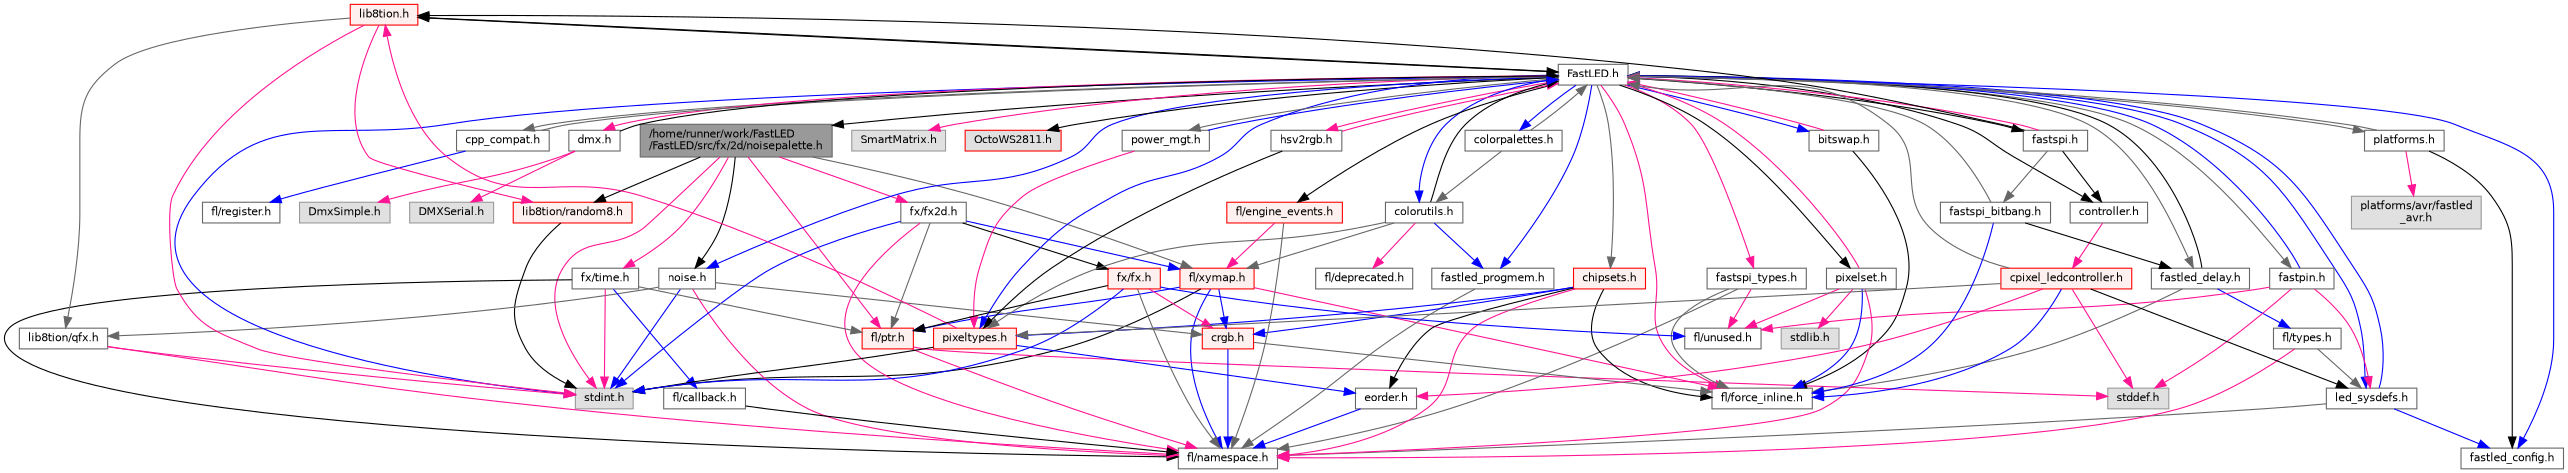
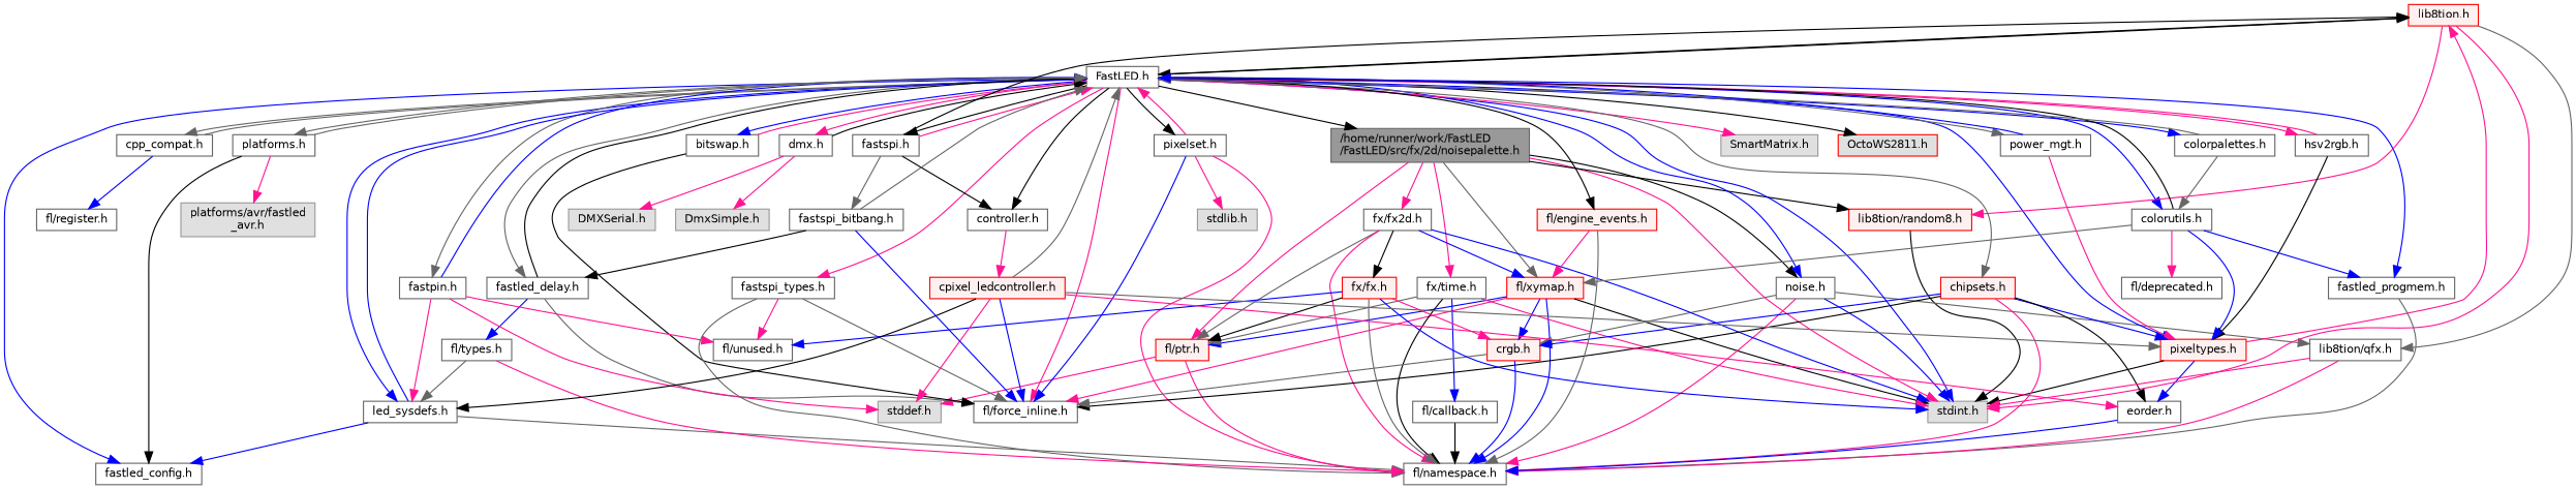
  digraph {
    node [color=grey40 fillcolor=white fontname=Helvetica fontsize=10 shape=box style=filled]
    edge [color=deeppink fontname=Helvetica fontsize=10 labelfontname=Helvetica labelfontsize=10 style=solid]
    n1 [color=gray40 fillcolor=grey60 fontcolor=black height=0.2 label="/home/runner/work/FastLED\l/FastLED/src/fx/2d/noisepalette.h" width=0.4]
    n2 [color=grey60 fillcolor="#E0E0E0" height=0.2 label="stdint.h" width=0.4]
    n3 [color=red fillcolor="#FFF0F0" height=0.2 label="lib8tion/random8.h" width=0.4]
    n4 [color=red fillcolor="#FFF0F0" height=0.2 label="fl/xymap.h" width=0.4]
    n5 [color=red fillcolor="#FFF0F0" height=0.2 label="fl/ptr.h" width=0.4]
    n6 [height=0.2 label="noise.h" width=0.4]
    n7 [height=0.2 label="fx/fx2d.h" width=0.4]
    n8 [height=0.2 label="fx/time.h" width=0.4]
    n9 [height=0.2 label="FastLED.h" width=0.4]
    n10 [color=grey60 fillcolor="#E0E0E0" height=0.2 label="SmartMatrix.h" width=0.4]
    n11 [color=red fillcolor="#E0E0E0" height=0.2 label="OctoWS2811.h" width=0.4]
    n12 [height=0.2 label="fl/force_inline.h" width=0.4]
    n13 [height=0.2 label="cpp_compat.h" width=0.4]
    n14 [height=0.2 label="fastled_config.h" width=0.4]
    n15 [height=0.2 label="led_sysdefs.h" width=0.4]
    n16 [height=0.2 label="fastled_delay.h" width=0.4]
    n17 [height=0.2 label="bitswap.h" width=0.4]
    n18 [height=0.2 label="controller.h" width=0.4]
    n19 [color=red fillcolor="#FFF0F0" height=0.2 label="pixeltypes.h" width=0.4]
    n20 [color=red fillcolor="#FFF0F0" height=0.2 label="lib8tion.h" width=0.4]
    n21 [height=0.2 label="fastpin.h" width=0.4]
    n22 [height=0.2 label="fastspi_types.h" width=0.4]
    n23 [height=0.2 label="dmx.h" width=0.4]
    n24 [height=0.2 label="platforms.h" width=0.4]
    n25 [height=0.2 label="fastled_progmem.h" width=0.4]
    n26 [height=0.2 label="hsv2rgb.h" width=0.4]
    n27 [height=0.2 label="colorutils.h" width=0.4]
    n28 [height=0.2 label="pixelset.h" width=0.4]
    n29 [height=0.2 label="colorpalettes.h" width=0.4]
    n30 [height=0.2 label="power_mgt.h" width=0.4]
    n31 [height=0.2 label="fastspi.h" width=0.4]
    n32 [color=red fillcolor="#FFF0F0" height=0.2 label="chipsets.h" width=0.4]
    n33 [color=red fillcolor="#FFF0F0" height=0.2 label="fl/engine_events.h" width=0.4]
    n34 [height=0.2 label="fl/namespace.h" width=0.4]
    n35 [color=red fillcolor="#FFF0F0" height=0.2 label="crgb.h" width=0.4]
    n36 [color=grey60 fillcolor="#E0E0E0" height=0.2 label="stddef.h" width=0.4]
    n37 [height=0.2 label="lib8tion/qfx.h" width=0.4]
    n38 [color=red fillcolor="#FFF0F0" height=0.2 label="fx/fx.h" width=0.4]
    n39 [height=0.2 label="fl/callback.h" width=0.4]
    n40 [height=0.2 label="fl/register.h" width=0.4]
    n41 [height=0.2 label="fl/types.h" width=0.4]
    n42 [color=red fillcolor="#FFF0F0" height=0.2 label="cpixel_ledcontroller.h" width=0.4]
    n43 [height=0.2 label="eorder.h" width=0.4]
    n44 [height=0.2 label="fl/unused.h" width=0.4]
    n45 [color=grey60 fillcolor="#E0E0E0" height=0.2 label="DmxSimple.h" width=0.4]
    n46 [color=grey60 fillcolor="#E0E0E0" height=0.2 label="DMXSerial.h" width=0.4]
    n47 [color=grey60 fillcolor="#E0E0E0" height=0.2 label="platforms/avr/fastled\l_avr.h" width=0.4]
    n48 [height=0.2 label="fl/deprecated.h" width=0.4]
    n49 [color=grey60 fillcolor="#E0E0E0" height=0.2 label="stdlib.h" width=0.4]
    n50 [height=0.2 label="fastspi_bitbang.h" width=0.4]
    n1 -> n2
    n1 -> n3 [color=black]
    n1 -> n4 [color=gray40]
    n1 -> n5
    n1 -> n6 [color=black]
    n1 -> n7
    n1 -> n8
    n3 -> n2 [color=black]
    n4 -> n2 [color=black]
    n4 -> n5 [color=blue]
    n4 -> n12
    n4 -> n34 [color=blue]
    n4 -> n35 [color=blue]
    n5 -> n34
    n5 -> n36
    n6 -> n2 [color=blue]
    n6 -> n34
    n6 -> n35 [color=gray40]
    n6 -> n37 [color=gray40]
    n7 -> n2 [color=blue]
    n7 -> n4 [color=blue]
    n7 -> n5 [color=gray40]
    n7 -> n34
    n7 -> n38 [color=black]
    n8 -> n2
    n8 -> n5 [color=gray40]
    n8 -> n34 [color=black]
    n8 -> n39 [color=blue]
    n9 -> n1 [color=black]
    n9 -> n2 [color=blue]
    n9 -> n6 [color=blue]
    n9 -> n10
    n9 -> n11 [color=black]
    n9 -> n12
    n9 -> n13 [color=gray40]
    n9 -> n14 [color=blue]
    n9 -> n15 [color=blue]
    n9 -> n16 [color=gray40]
    n9 -> n17 [color=blue]
    n9 -> n18 [color=black]
    n9 -> n19 [color=blue]
    n9 -> n20 [color=black]
    n9 -> n21 [color=gray40]
    n9 -> n22
    n9 -> n23
    n9 -> n24 [color=gray40]
    n9 -> n25 [color=blue]
    n9 -> n26
    n9 -> n27 [color=blue]
    n9 -> n28 [color=black]
    n9 -> n29 [color=blue]
    n9 -> n30 [color=gray40]
    n9 -> n31 [color=black]
    n9 -> n32 [color=gray40]
    n9 -> n33 [color=black]
    n13 -> n9 [color=gray40]
    n13 -> n40 [color=blue]
    n15 -> n9 [color=blue]
    n15 -> n14 [color=blue]
    n15 -> n34 [color=gray40]
    n16 -> n9 [color=black]
    n16 -> n12 [color=gray40]
    n16 -> n41 [color=blue]
    n17 -> n9
    n17 -> n12 [color=black]
    n18 -> n42
    n19 -> n2 [color=black]
    n19 -> n20
    n19 -> n43 [color=blue]
    n20 -> n2
    n20 -> n3
    n20 -> n9 [color=black]
    n20 -> n37 [color=gray40]
    n21 -> n9 [color=blue]
    n21 -> n15
    n21 -> n36
    n21 -> n44
    n22 -> n12 [color=gray40]
    n22 -> n34 [color=gray40]
    n22 -> n44
    n23 -> n9 [color=black]
    n23 -> n45
    n23 -> n46
    n24 -> n9 [color=gray40]
    n24 -> n14 [color=black]
    n24 -> n47
    n25 -> n34 [color=gray40]
    n26 -> n9
    n26 -> n19 [color=black]
    n27 -> n4 [color=gray40]
    n27 -> n9 [color=black]
-   n27 -> n19 [color=gray40]
+   n27 -> n19 [color=blue]
    n27 -> n25 [color=blue]
    n27 -> n48
    n28 -> n9
    n28 -> n12 [color=blue]
    n28 -> n34
-   n28 -> n44
    n28 -> n49
    n29 -> n9 [color=gray40]
    n29 -> n27 [color=gray40]
    n30 -> n9 [color=blue]
    n30 -> n19
    n31 -> n9
    n31 -> n18 [color=black]
    n31 -> n20 [color=black]
    n31 -> n50 [color=gray40]
    n32 -> n12 [color=black]
    n32 -> n19 [color=blue]
    n32 -> n34
    n32 -> n35 [color=blue]
    n32 -> n43 [color=black]
    n33 -> n4
    n33 -> n34 [color=gray40]
    n35 -> n12 [color=gray40]
    n35 -> n34 [color=blue]
    n37 -> n2
    n37 -> n34
    n38 -> n2 [color=blue]
    n38 -> n5 [color=black]
    n38 -> n34 [color=gray40]
    n38 -> n35
    n38 -> n44 [color=blue]
    n39 -> n34 [color=black]
    n41 -> n15 [color=gray40]
    n41 -> n34
    n42 -> n9 [color=gray40]
    n42 -> n12 [color=blue]
    n42 -> n15 [color=black]
    n42 -> n19 [color=gray40]
    n42 -> n36
    n42 -> n43
    n43 -> n34 [color=blue]
    n50 -> n9 [color=gray40]
    n50 -> n12 [color=blue]
    n50 -> n16 [color=black]
  }
